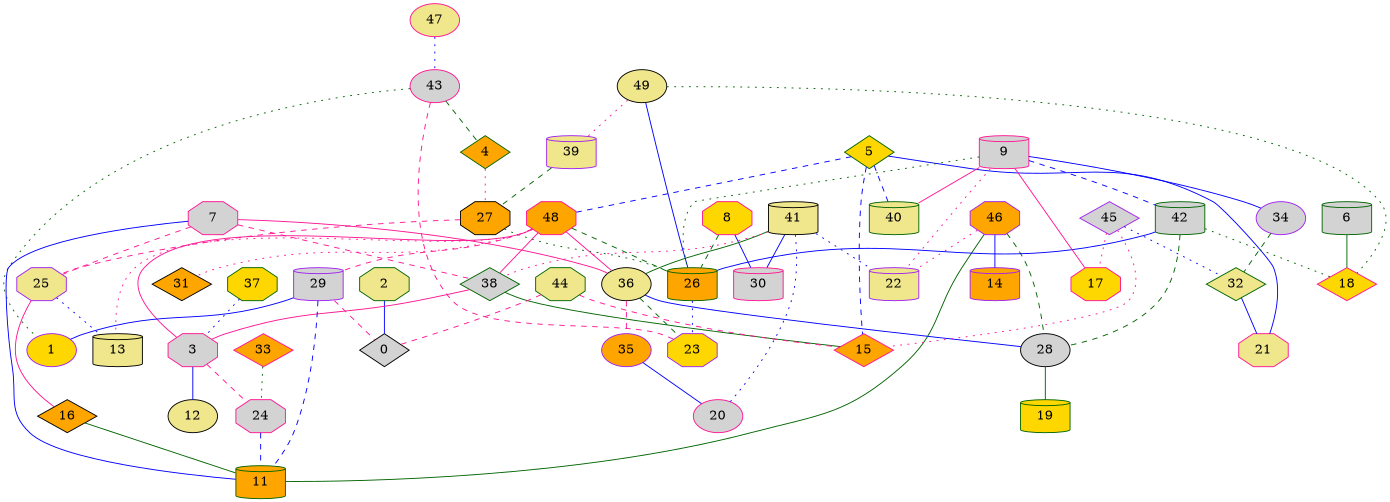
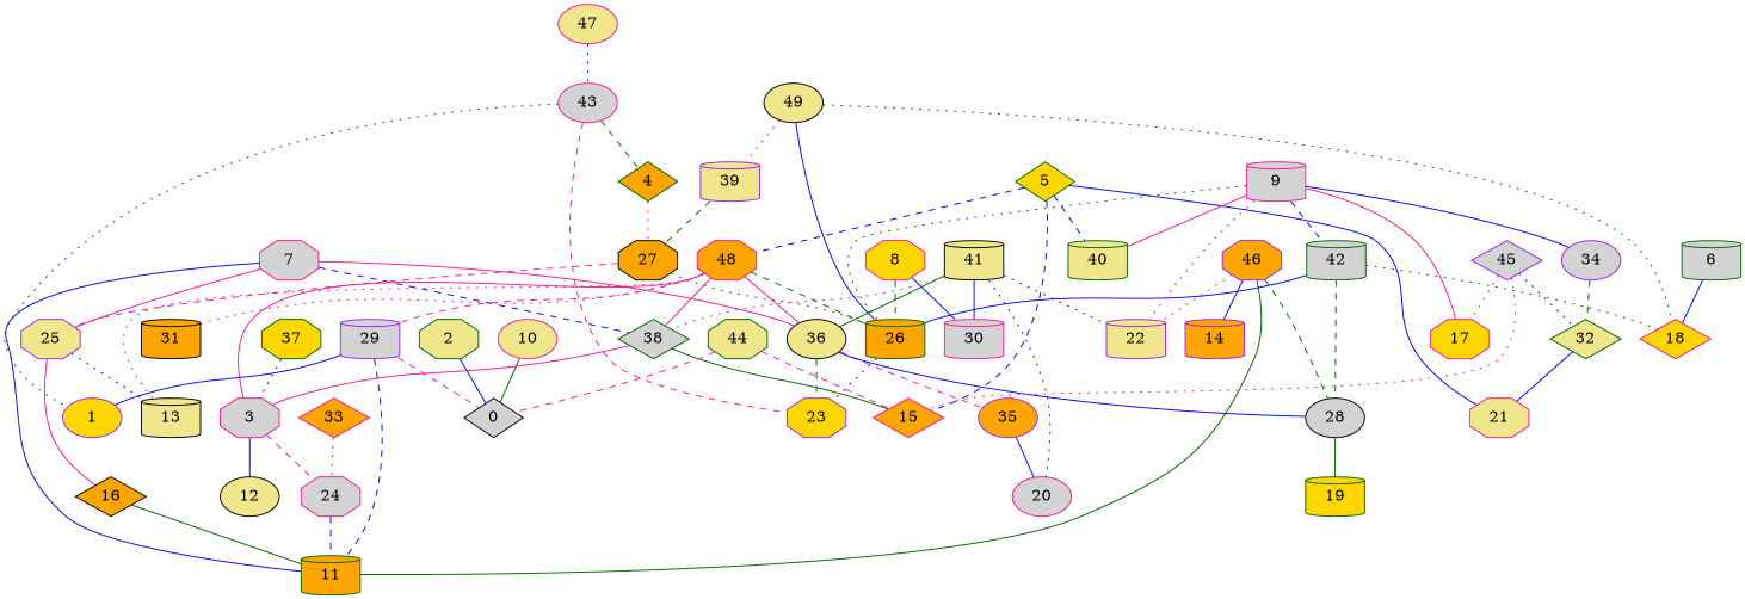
  digraph {
    node [color=deeppink fillcolor=khaki shape=cylinder style=filled]
    edge [color=blue dir=none style=solid]
    4 [color=darkgreen fillcolor=orange shape=diamond]
    27 [color=black fillcolor=orange shape=octagon]
    25 [color=purple shape=octagon]
    26 [color=darkgreen fillcolor=orange]
    33 [fillcolor=orange shape=diamond]
    24 [fillcolor=lightgrey shape=octagon]
    11 [color=darkgreen fillcolor=orange]
    16 [color=black fillcolor=orange shape=diamond]
    47 [shape=ellipse]
    43 [fillcolor=lightgrey shape=ellipse]
    23 [color=purple fillcolor=gold shape=octagon]
    1 [color=purple fillcolor=gold shape=ellipse]
    37 [color=darkgreen fillcolor=gold shape=octagon]
    3 [fillcolor=lightgrey shape=octagon]
    12 [color=black shape=ellipse]
    2 [color=darkgreen shape=octagon]
    0 [color=black fillcolor=lightgrey shape=diamond]
    8 [fillcolor=gold shape=octagon]
    30 [fillcolor=lightgrey]
+   10 [shape=ellipse]
    7 [fillcolor=lightgrey shape=octagon]
    36 [color=black shape=ellipse]
    38 [color=darkgreen fillcolor=lightgrey shape=diamond]
    13 [color=black]
    35 [color=purple fillcolor=orange shape=ellipse]
    28 [color=black fillcolor=lightgrey shape=ellipse]
    44 [color=darkgreen shape=octagon]
    15 [fillcolor=orange shape=diamond]
    48 [fillcolor=orange shape=octagon]
-   31 [color=black fillcolor=orange shape=diamond]
+   31 [color=black fillcolor=orange]
    29 [color=purple fillcolor=lightgrey]
    20 [fillcolor=lightgrey shape=ellipse]
    5 [color=darkgreen fillcolor=gold shape=diamond]
    21 [shape=octagon]
    40 [color=darkgreen]
    19 [color=darkgreen fillcolor=gold]
    46 [color=purple fillcolor=orange shape=octagon]
    14 [color=purple fillcolor=orange]
    22 [color=purple]
    32 [color=darkgreen shape=diamond]
    41 [color=black]
    49 [color=black shape=ellipse]
    39 [color=purple]
    18 [fillcolor=gold shape=diamond]
    42 [color=darkgreen fillcolor=lightgrey]
    9 [fillcolor=lightgrey]
    17 [fillcolor=gold shape=octagon]
    34 [color=purple fillcolor=lightgrey shape=ellipse]
    6 [color=darkgreen fillcolor=lightgrey]
    45 [color=purple fillcolor=lightgrey shape=diamond]
    subgraph sub_1 {
      4
      27
      25
      26
      33
      24
      11
      16
      47
      43
      23
      1
      37
      3
      12
      2
      0
      8
      30
+     10
      7
      36
      38
      13
      35
      28
      44
      15
      48
      31
      29
      20
      5
      21
      40
      19
      46
      14
      22
      32
      41
      49
      39
      18
      42
      9
      17
      34
      6
      45
    }
    4 -> 27 [color=deeppink style=dotted]
    27 -> 25 [color=deeppink style=dashed]
    27 -> 26 [color=darkgreen style=dotted]
    25 -> 16 [color=deeppink]
    25 -> 13 [style=dotted]
    26 -> 23 [style=dotted]
    33 -> 24 [color=darkgreen style=dotted]
    24 -> 11 [style=dashed]
    16 -> 11 [color=darkgreen]
    47 -> 43 [style=dotted]
    43 -> 4 [color=darkgreen style=dashed]
    43 -> 23 [color=deeppink style=dashed]
    43 -> 1 [color=darkgreen style=dotted]
    37 -> 3 [style=dotted]
    3 -> 24 [color=deeppink style=dashed]
    3 -> 12
    2 -> 0
    8 -> 26 [color=darkgreen style=dashed]
    8 -> 30
-   7 -> 25 [color=deeppink style=dashed]
+   10 -> 0 [color=darkgreen]
+   7 -> 25 [color=deeppink]
    7 -> 11
    7 -> 36 [color=deeppink]
-   7 -> 38 [color=deeppink style=dashed]
+   7 -> 38 [style=dashed]
    36 -> 23 [color=darkgreen style=dashed]
    36 -> 35 [color=deeppink style=dashed]
    36 -> 28
    38 -> 3 [color=deeppink]
    38 -> 15 [color=darkgreen]
    35 -> 20
    28 -> 19 [color=darkgreen]
    44 -> 0 [color=deeppink style=dashed]
    44 -> 15 [color=deeppink style=dashed]
    48 -> 26 [color=darkgreen style=dashed]
    48 -> 3 [color=deeppink]
    48 -> 36 [color=deeppink]
    48 -> 38 [color=deeppink]
    48 -> 13 [color=deeppink style=dotted]
    48 -> 31 [color=deeppink style=dotted]
    48 -> 29 [color=deeppink style=dashed]
    29 -> 11 [style=dashed]
    29 -> 1
    29 -> 0 [color=deeppink style=dashed]
    5 -> 15 [style=dashed]
    5 -> 48 [style=dashed]
    5 -> 21
    5 -> 40 [style=dashed]
    46 -> 11 [color=darkgreen]
    46 -> 28 [color=darkgreen style=dashed]
    46 -> 14
    46 -> 22 [color=deeppink style=dotted]
    32 -> 21
    41 -> 30
    41 -> 36 [color=darkgreen]
    41 -> 38 [color=deeppink style=dotted]
    41 -> 20 [style=dotted]
    41 -> 22 [style=dotted]
    49 -> 26
    49 -> 39 [color=deeppink style=dotted]
    49 -> 18 [color=darkgreen style=dotted]
    39 -> 27 [color=darkgreen style=dashed]
    42 -> 26
    42 -> 28 [color=darkgreen style=dashed]
    42 -> 18 [color=darkgreen style=dotted]
    9 -> 26 [color=darkgreen style=dotted]
    9 -> 40 [color=deeppink]
    9 -> 22 [color=deeppink style=dotted]
    9 -> 42 [style=dashed]
    9 -> 17 [color=deeppink]
    9 -> 34
    34 -> 32 [color=darkgreen style=dashed]
-   6 -> 18 [color=darkgreen]
+   6 -> 18
    45 -> 15 [color=deeppink style=dotted]
    45 -> 32 [style=dotted]
    45 -> 17 [color=deeppink style=dotted]
  }
